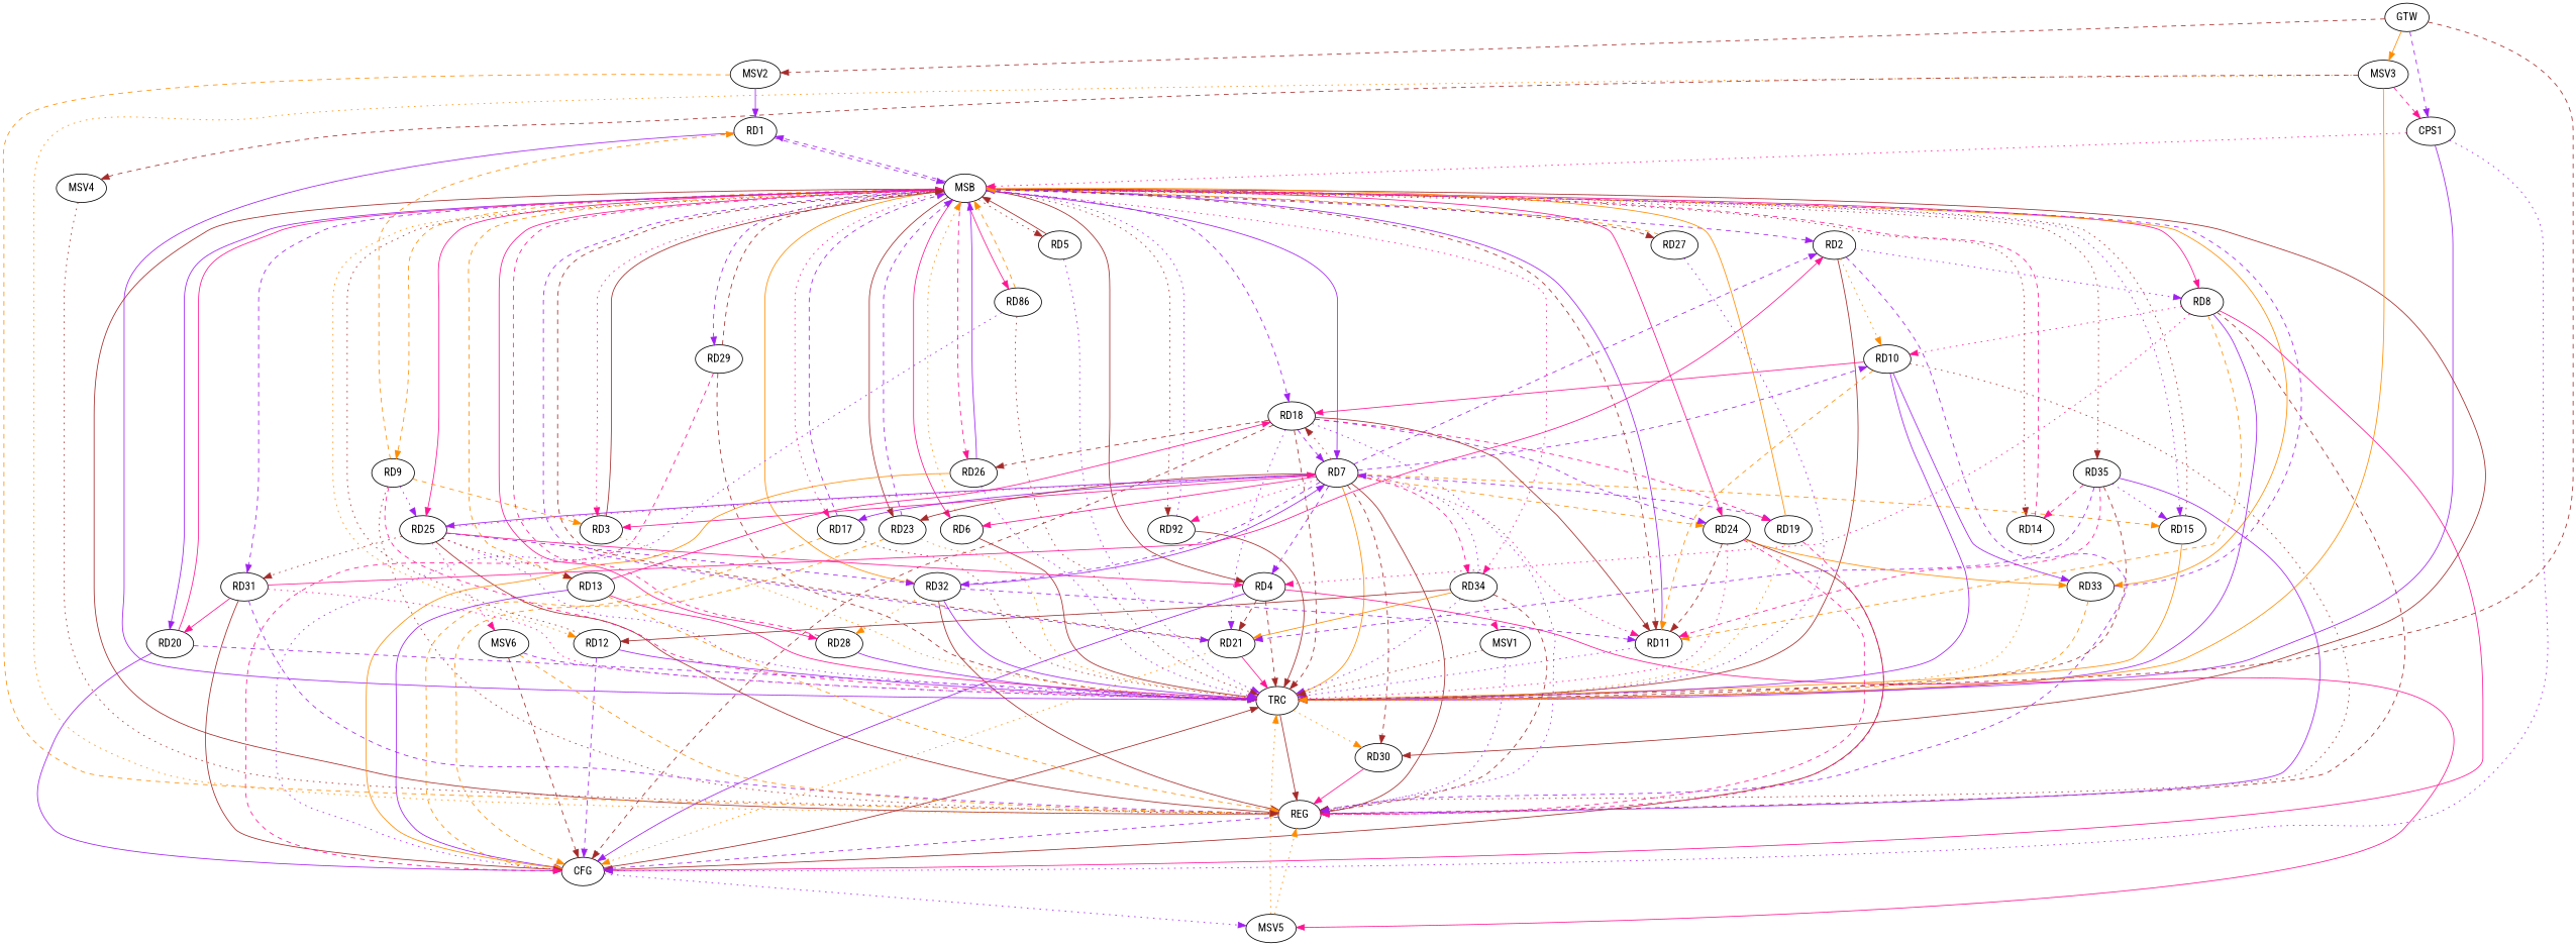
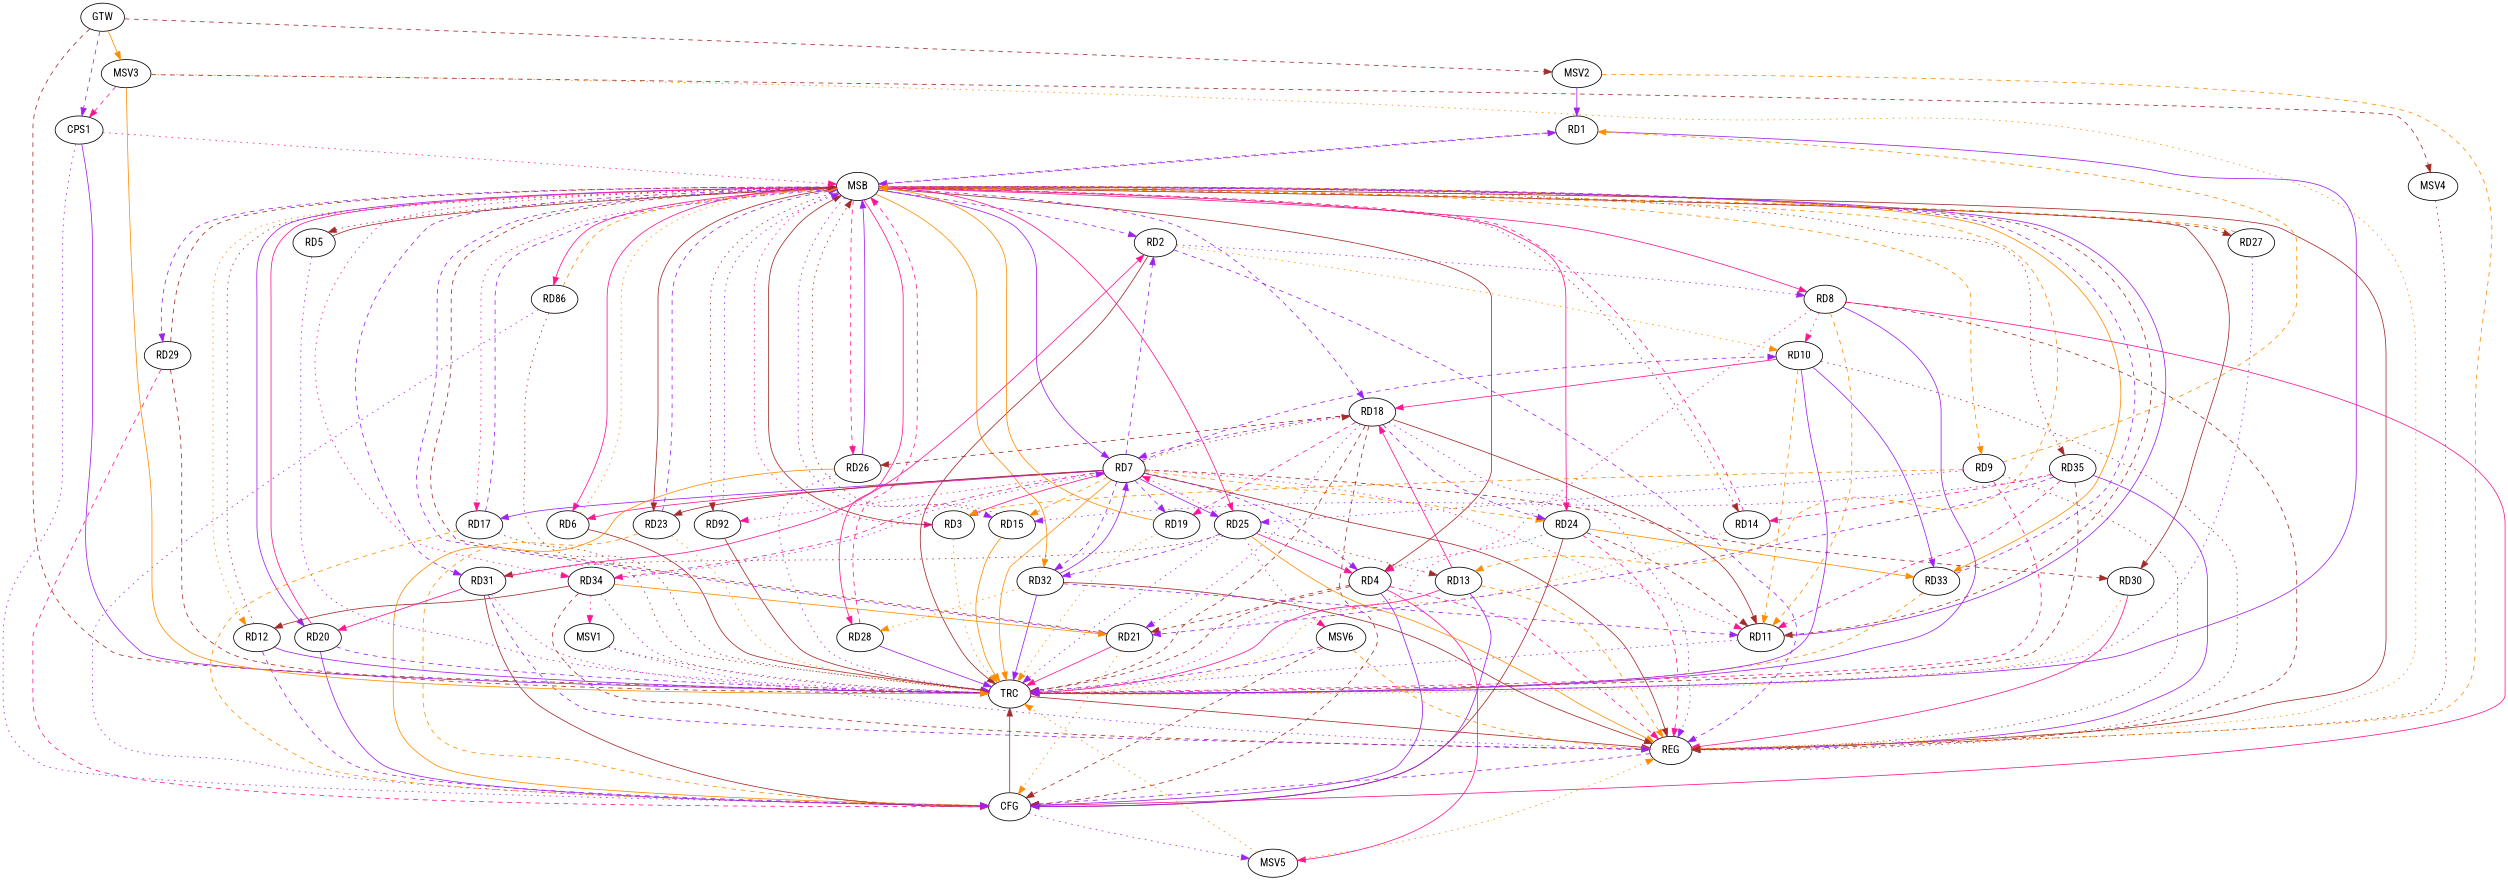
  strict digraph {
    fontname="Roboto Condensed"
    node [fontname="Roboto Condensed"]
    edge [color=purple fontname="Roboto Condensed" style=dashed]
    n1 [label=RD1]
    n2 [label=MSB]
    n3 [label=TRC]
    n4 [label=RD2]
    n5 [label=RD8]
    n6 [label=REG]
    n7 [label=RD3]
    n8 [label=RD4]
    n9 [label=RD21]
    n10 [label=RD5]
    n11 [label=RD6]
    n12 [label=RD7]
    n13 [label=RD11]
    n14 [label=RD15]
    n15 [label=RD17]
    n16 [label=RD18]
    n17 [label=RD92]
    n18 [label=RD23]
    n19 [label=RD24]
    n20 [label=RD25]
    n21 [label=RD30]
    n22 [label=RD32]
    n23 [label=RD34]
    n24 [label=RD9]
    n25 [label=RD33]
    n26 [label=RD12]
    n27 [label=RD13]
    n28 [label=RD14]
    n29 [label=RD86]
    n30 [label=RD26]
    n31 [label=RD20]
    n32 [label=RD31]
    n33 [label=RD27]
    n34 [label=RD28]
    n35 [label=RD29]
    n36 [label=RD35]
    n37 [label=RD10]
    n38 [label=CFG]
    n39 [label=MSV5]
    n40 [label=RD19]
    n41 [label=MSV6]
    n42 [label=MSV1]
    n43 [label=CPS1]
    n44 [label=GTW]
    n45 [label=MSV2]
    n46 [label=MSV3]
    n47 [label=MSV4]
    n1 -> n2
    n1 -> n3 [style=solid]
    n2 -> n1
    n2 -> n4
    n2 -> n5 [color=deeppink style=solid]
    n2 -> n6 [color=brown style=solid]
    n2 -> n7 [color=deeppink style=dotted]
    n2 -> n8 [color=brown style=solid]
    n2 -> n9
    n2 -> n10 [color=brown style=dotted]
    n2 -> n11 [color=deeppink style=solid]
    n2 -> n12 [style=solid]
    n2 -> n13 [color=brown]
    n2 -> n14 [style=dotted]
    n2 -> n15 [color=deeppink style=dotted]
    n2 -> n16
    n2 -> n17 [color=brown style=dotted]
    n2 -> n18 [color=brown style=solid]
    n2 -> n19 [color=deeppink style=solid]
    n2 -> n20 [color=deeppink style=solid]
    n2 -> n21 [color=brown style=solid]
    n2 -> n22 [color=darkorange style=solid]
    n2 -> n23 [color=deeppink style=dotted]
    n2 -> n24 [color=darkorange]
    n2 -> n25 [color=darkorange style=solid]
    n2 -> n26 [color=darkorange style=dotted]
    n2 -> n27 [color=darkorange]
    n2 -> n28 [color=brown style=dotted]
    n2 -> n29 [color=deeppink style=solid]
    n2 -> n30 [color=deeppink]
    n2 -> n31 [style=solid]
    n2 -> n32
    n2 -> n33 [color=brown]
    n2 -> n34 [color=deeppink style=solid]
    n2 -> n35
    n2 -> n36 [color=brown style=dotted]
    n3 -> n6 [color=brown style=solid]
    n4 -> n3 [color=brown style=solid]
    n4 -> n5 [style=dotted]
    n4 -> n6
    n4 -> n37 [color=darkorange style=dotted]
    n5 -> n3 [style=solid]
    n5 -> n6 [color=brown]
    n5 -> n8 [color=deeppink style=dotted]
    n5 -> n13 [color=darkorange]
    n5 -> n37 [color=deeppink style=dotted]
    n5 -> n38 [color=deeppink style=solid]
    n6 -> n38
    n7 -> n2 [color=brown style=solid]
    n7 -> n3 [color=darkorange style=dotted]
    n8 -> n3 [color=brown]
-   n40 -> n6 [color=deeppink]
+   n8 -> n6 [color=deeppink]
    n8 -> n9 [color=brown]
    n8 -> n38 [style=solid]
    n8 -> n39 [color=deeppink style=solid]
    n9 -> n2 [color=brown]
    n9 -> n3 [color=deeppink style=solid]
    n9 -> n38 [color=darkorange style=dotted]
    n10 -> n2 [color=brown style=solid]
    n10 -> n3 [style=dotted]
    n11 -> n2 [color=darkorange style=dotted]
    n11 -> n3 [color=brown style=solid]
    n12 -> n3 [color=darkorange style=solid]
    n12 -> n4
    n12 -> n6 [color=brown style=solid]
    n12 -> n7 [color=deeppink style=solid]
    n12 -> n8
    n12 -> n11 [color=deeppink style=solid]
    n12 -> n13 [color=deeppink style=dotted]
    n12 -> n14 [color=darkorange]
    n12 -> n15 [style=solid]
    n12 -> n16 [color=brown style=dotted]
    n12 -> n17 [color=deeppink style=dotted]
    n12 -> n18 [color=brown style=solid]
    n12 -> n19 [color=darkorange]
    n12 -> n20 [style=solid]
    n12 -> n21 [color=brown]
    n12 -> n22
    n12 -> n23 [color=deeppink]
    n12 -> n37
    n12 -> n40
    n13 -> n2 [style=solid]
    n13 -> n3 [style=dotted]
    n14 -> n2 [color=brown style=dotted]
    n14 -> n3 [color=darkorange style=solid]
    n15 -> n2
    n15 -> n3 [color=brown style=dotted]
    n15 -> n38 [color=darkorange]
    n16 -> n3 [color=brown]
    n16 -> n6 [style=dotted]
    n16 -> n9 [style=dotted]
    n16 -> n12
    n16 -> n13 [color=brown style=solid]
    n16 -> n19
    n16 -> n30 [color=brown]
    n16 -> n38 [color=brown]
    n16 -> n40 [color=deeppink]
    n17 -> n2 [style=dotted]
    n17 -> n3 [color=brown style=solid]
    n18 -> n2
    n18 -> n3 [color=darkorange style=dotted]
    n18 -> n38 [color=darkorange]
    n19 -> n3 [color=deeppink style=dotted]
    n19 -> n6 [color=deeppink]
    n19 -> n13 [color=brown]
    n19 -> n25 [color=darkorange style=solid]
    n19 -> n38 [color=brown style=solid]
    n20 -> n3 [style=dotted]
-   n20 -> n6 [color=brown style=solid]
+   n20 -> n6 [color=darkorange style=solid]
    n20 -> n8 [color=deeppink style=solid]
    n20 -> n12 [color=deeppink style=dotted]
    n20 -> n22
    n20 -> n27 [color=brown style=dotted]
    n20 -> n32 [color=brown style=dotted]
    n20 -> n41 [color=deeppink style=dotted]
-   n3 -> n21 [color=darkorange style=dotted]
+   n21 -> n3 [color=darkorange style=dotted]
    n21 -> n6 [color=deeppink style=solid]
    n22 -> n3 [style=solid]
    n22 -> n6 [color=brown style=solid]
    n22 -> n12 [style=solid]
    n22 -> n13
    n22 -> n34 [color=darkorange style=dotted]
    n23 -> n3 [style=dotted]
    n23 -> n6 [color=brown]
    n23 -> n9 [color=darkorange style=solid]
    n23 -> n12 [style=dotted]
    n23 -> n26 [color=brown style=solid]
    n23 -> n42 [color=deeppink style=dotted]
    n24 -> n1 [color=darkorange]
    n24 -> n3 [color=deeppink]
    n24 -> n6 [color=brown style=dotted]
    n24 -> n7 [color=darkorange]
    n24 -> n20 [style=dotted]
    n25 -> n2
    n25 -> n3 [color=darkorange]
    n26 -> n2 [color=brown style=dotted]
    n26 -> n3 [style=solid]
    n26 -> n38
    n27 -> n3 [color=deeppink style=solid]
    n27 -> n6 [color=darkorange]
    n27 -> n16 [color=deeppink style=solid]
    n27 -> n38 [style=solid]
    n28 -> n2 [color=deeppink]
    n28 -> n3 [color=darkorange style=dotted]
    n29 -> n2 [color=darkorange]
    n29 -> n3 [color=brown style=dotted]
    n29 -> n38 [style=dotted]
    n30 -> n2 [style=solid]
    n30 -> n3 [style=dotted]
    n30 -> n38 [color=darkorange style=solid]
    n31 -> n2 [color=deeppink style=solid]
    n31 -> n3
    n31 -> n38 [style=solid]
    n32 -> n3 [color=deeppink style=dotted]
    n32 -> n4 [color=deeppink style=solid]
    n32 -> n6
    n32 -> n31 [color=deeppink style=solid]
    n32 -> n38 [color=brown style=solid]
    n33 -> n2 [color=darkorange]
    n33 -> n3 [style=dotted]
    n34 -> n2 [color=deeppink]
    n34 -> n3 [style=solid]
    n35 -> n2 [color=brown]
    n35 -> n3 [color=brown]
    n35 -> n38 [color=deeppink]
    n36 -> n3 [color=brown]
    n36 -> n6 [style=solid]
    n36 -> n9
    n36 -> n13 [color=deeppink]
    n36 -> n14 [style=dotted]
    n36 -> n28 [color=deeppink]
    n37 -> n3 [style=solid]
    n37 -> n6 [color=brown style=dotted]
    n37 -> n13 [color=darkorange]
    n37 -> n16 [color=deeppink style=solid]
    n37 -> n25 [style=solid]
    n38 -> n3 [color=brown style=solid]
    n38 -> n39 [style=dotted]
    n39 -> n3 [color=darkorange style=dotted]
    n39 -> n6 [color=darkorange style=dotted]
    n40 -> n2 [color=darkorange style=solid]
    n40 -> n3 [color=darkorange style=dotted]
    n41 -> n3
    n41 -> n6 [color=darkorange]
    n41 -> n38 [color=brown]
    n42 -> n3 [color=brown style=dotted]
    n42 -> n6 [style=dotted]
    n43 -> n2 [color=deeppink style=dotted]
    n43 -> n3 [style=solid]
    n43 -> n38 [style=dotted]
    n44 -> n3 [color=brown]
    n44 -> n43
    n44 -> n45 [color=brown]
    n44 -> n46 [color=darkorange style=solid]
    n45 -> n1 [style=solid]
    n45 -> n6 [color=darkorange]
    n46 -> n3 [color=darkorange style=solid]
    n46 -> n6 [color=darkorange style=dotted]
    n46 -> n43 [color=deeppink]
    n46 -> n47 [color=brown]
    n47 -> n6 [color=brown style=dotted]
  }
